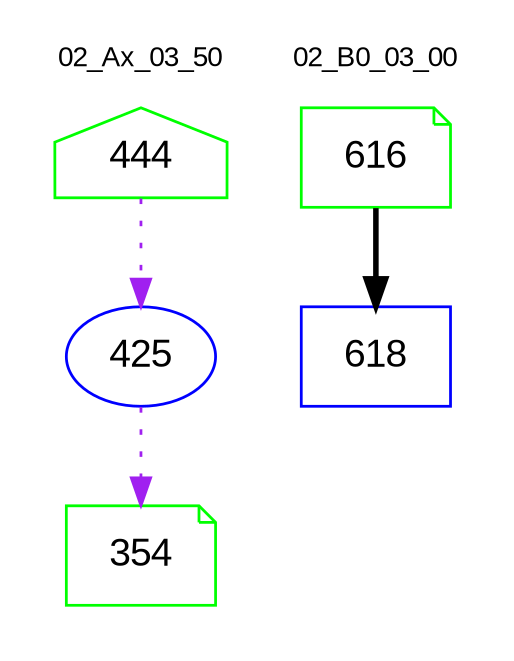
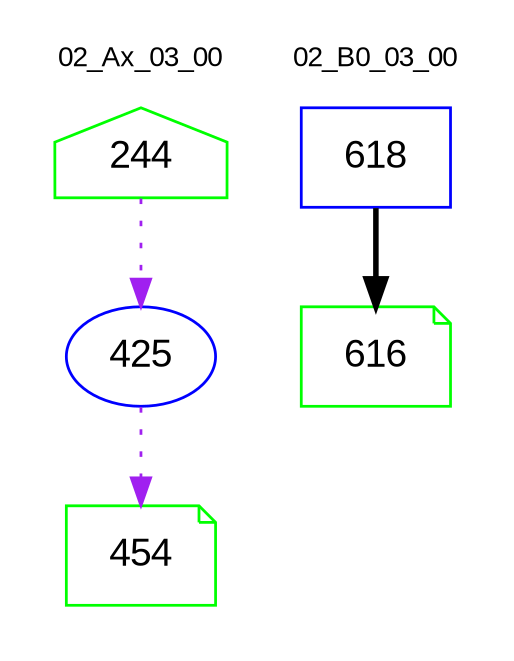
  digraph {
    fontname="Liberation Sans"
    node [color=green fontname="Liberation Sans" shape=note]
    edge [color=purple fontname="Liberation Sans" style=dotted]
-   n1 [label=444 shape=house]
+   n1 [label=244 shape=house]
    n2 [color=blue label=425 shape=ellipse]
-   n3 [label=354]
+   n3 [label=454]
    n4 [color=blue label=618 shape=box]
    n5 [label=616]
    subgraph cluster_1 {
      color=white
      fontsize=10
-     label="02_Ax_03_50"
+     label="02_Ax_03_00"
      n1
      n2
      n3
    }
    subgraph cluster_2 {
      color=white
      fontsize=10
      label="02_B0_03_00"
      n4
      n5
    }
    n1 -> n2
    n2 -> n3
-   n5 -> n4 [color=black style=bold]
+   n4 -> n5 [color=black style=bold]
  }
